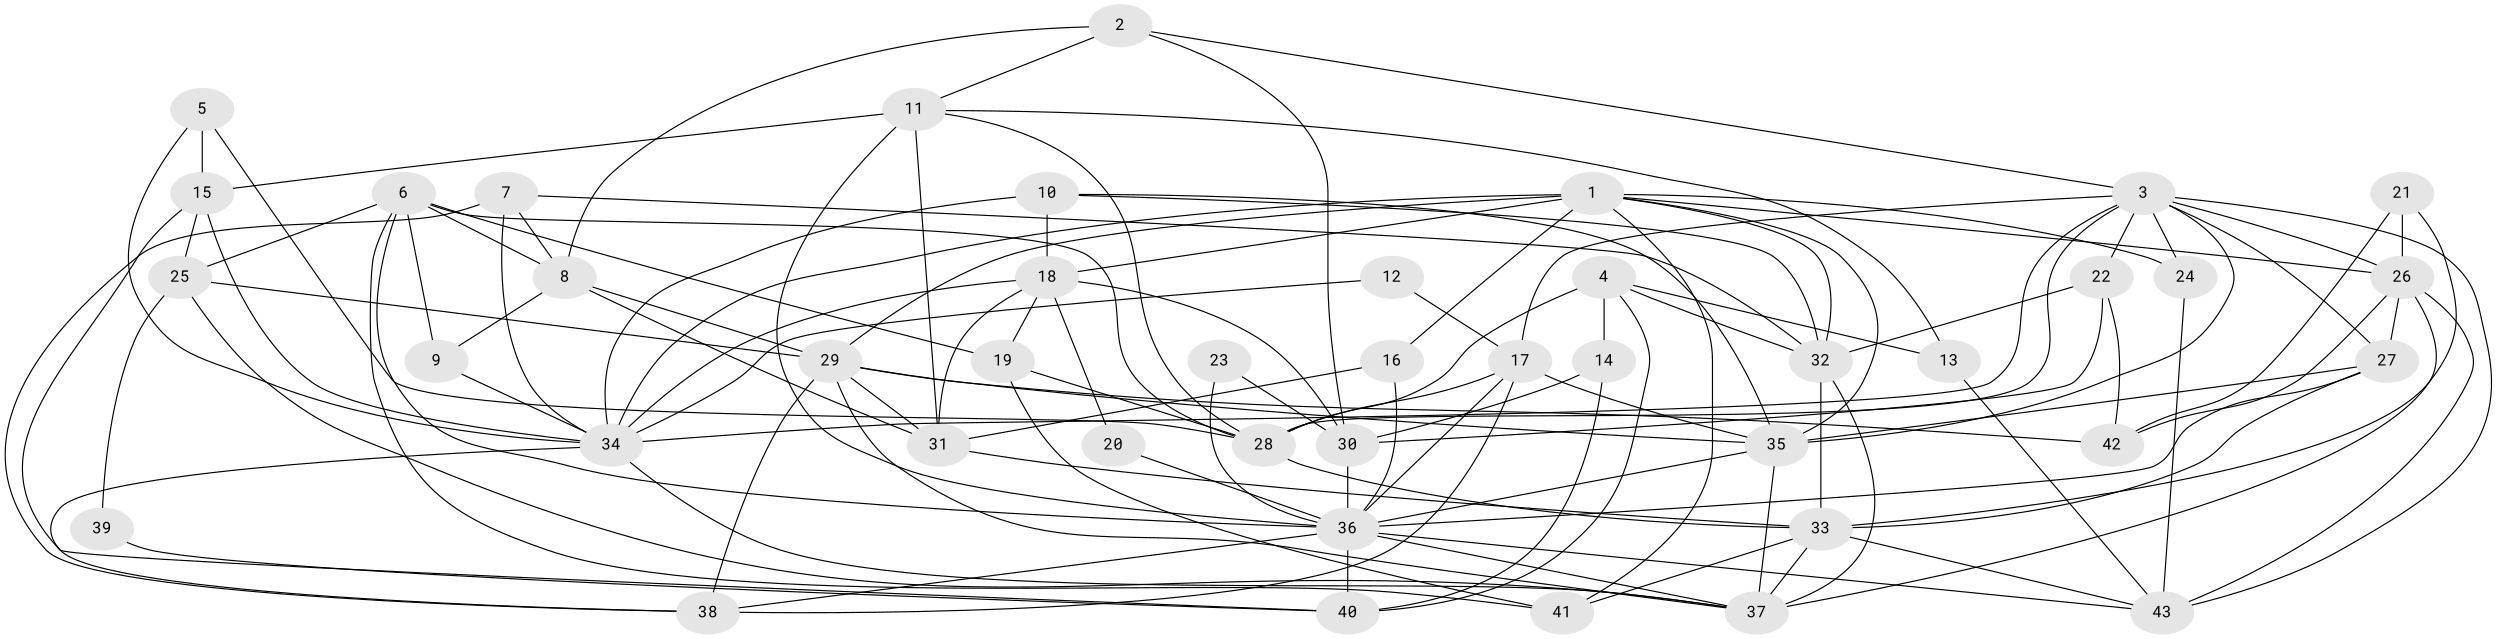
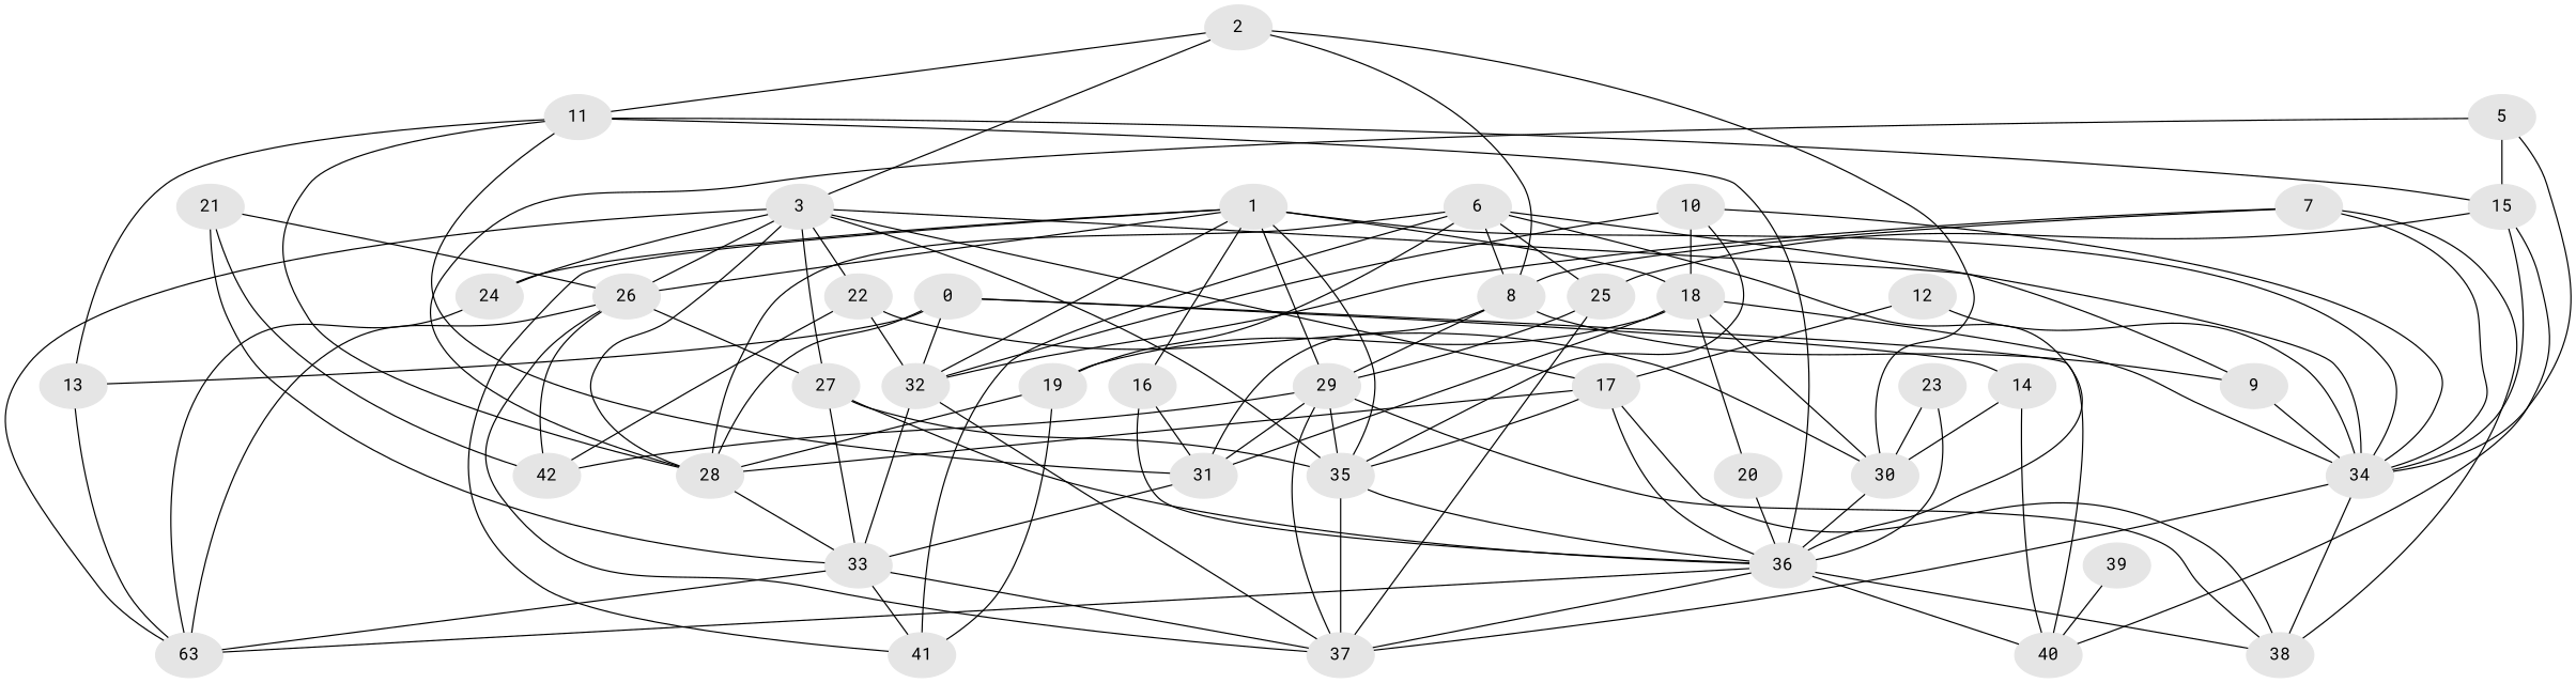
  graph {
    fontname="Roboto Mono"
    node [color=gray90 fontname="Roboto Mono" style=filled]
    edge [fontname="Roboto Mono" weight=1.0]
    1
    16
    18
    24
    26
    29
    32
    34
    35
    41
    36
    31
    19
    30
    20
-   43
+   43 [label=63]
    27
    42
    37
    38
    33
    2
    3
    8
    11
    17
    22
    28
    9
    13
    15
-   4
+   4 [label=0]
    40
    14
    5
    25
    6
    39
    7
    10
    12
    21
    23
    1 -- 16
    1 -- 18
    1 -- 24
    1 -- 26
    1 -- 29 [weight=2.0]
    1 -- 32
    1 -- 34
    1 -- 35
    1 -- 41
    16 -- 36
    16 -- 31 [weight=2.0]
    18 -- 34
    18 -- 31
    18 -- 19
    18 -- 30
    18 -- 20
    24 -- 43
    26 -- 43
    26 -- 27
    26 -- 42
    26 -- 37
    29 -- 35
    29 -- 31
    29 -- 42
    29 -- 37
    29 -- 38
    32 -- 37
    32 -- 33
    34 -- 37
    34 -- 38
    35 -- 36
    35 -- 37 [weight=2.0]
    36 -- 43
    36 -- 37
    36 -- 38
    36 -- 40
    31 -- 33
    19 -- 41
    19 -- 28
    30 -- 36
    20 -- 36
    27 -- 35 [weight=2.0]
    27 -- 36
    27 -- 33
    33 -- 41
    33 -- 43
    33 -- 37
    2 -- 30
    2 -- 3
    2 -- 8
    2 -- 11
    3 -- 24
    3 -- 26
    3 -- 34
    3 -- 35
    3 -- 43
    3 -- 27
    3 -- 17
    3 -- 22
    3 -- 28
    8 -- 29
    8 -- 31
    8 -- 9
    11 -- 36
    11 -- 31
    11 -- 28
    11 -- 13
    11 -- 15
    17 -- 35
    17 -- 36
    17 -- 38
    17 -- 28 [weight=2.0]
    22 -- 32
    22 -- 30
    22 -- 42
    28 -- 33
    9 -- 34
    13 -- 43
    15 -- 34
    15 -- 40
    15 -- 25
    4 -- 32
    4 -- 28
    4 -- 13
    4 -- 40
    4 -- 14
    14 -- 30
    14 -- 40
    5 -- 34
    5 -- 28
    5 -- 15
    25 -- 29
    25 -- 37
-   25 -- 39
    6 -- 41
    6 -- 36 [weight=2.0]
    6 -- 19
    6 -- 8
    6 -- 28
    6 -- 9
    6 -- 25
    39 -- 40
    7 -- 32
    7 -- 34
    7 -- 38
    7 -- 8
    10 -- 18 [weight=2.0]
    10 -- 32
    10 -- 34
    10 -- 35
    12 -- 34 [weight=2.0]
    12 -- 17
    21 -- 26
    21 -- 42
    21 -- 33
    23 -- 36
    23 -- 30
  }
